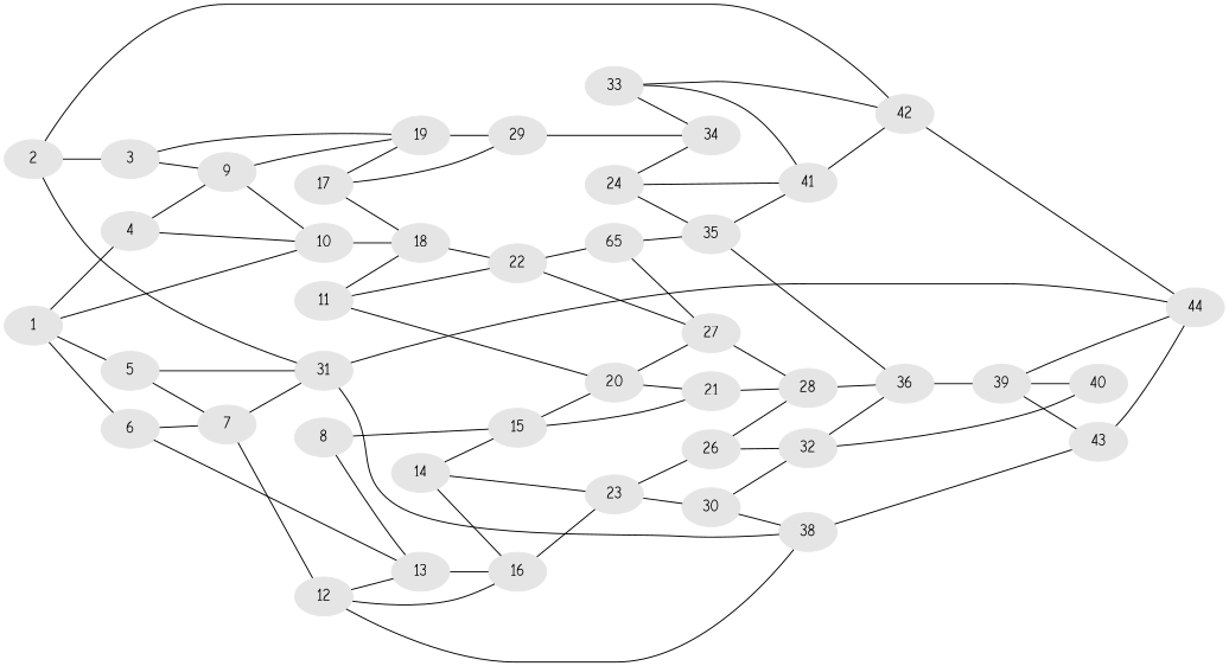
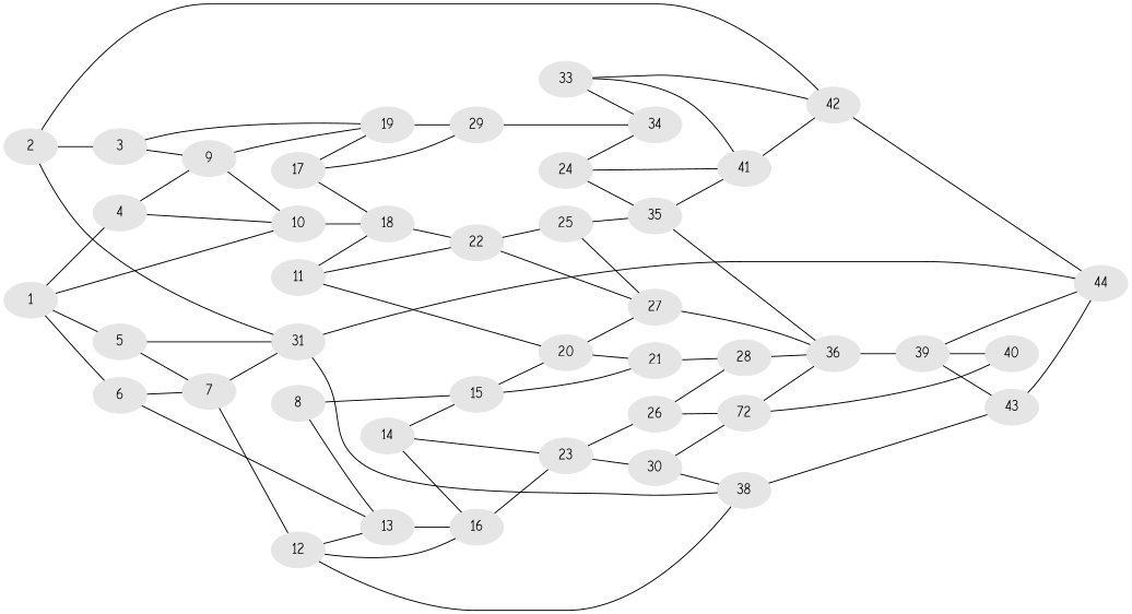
  graph {
    fontname="Comic Neue"
    rankdir=LR
    node [color=gray90 fontname="Comic Neue" style=filled]
    edge [fontname="Comic Neue" weight=1.0]
    1
    4
    5
    6
    10
    9
    31
    7
    13
    11
    18
    20
    22
    2
    3
    42
    19
    38
    44
    29
    12
    8
    15
    16
    21
    27
-   25 [label=65]
+   25
    23
    43
    14
    26
    30
    28
    17
    34
    36
    35
-   32
+   32 [label=72]
    24
    41
    40
    39
    33
    1 -- 4
    1 -- 5
    1 -- 6
    1 -- 10
    4 -- 10
    4 -- 9
    5 -- 31
    5 -- 7
    6 -- 7
    6 -- 13
    10 -- 18
    9 -- 10
    9 -- 19
    31 -- 38
    31 -- 44
    7 -- 31
    7 -- 12
    13 -- 16
    11 -- 18
    11 -- 20
    11 -- 22
    18 -- 22
    20 -- 21
    20 -- 27
    22 -- 27
    22 -- 25
    2 -- 31
    2 -- 3
    2 -- 42
    3 -- 9
    3 -- 19
    42 -- 44
    19 -- 29
    38 -- 43
    29 -- 34 [weight=2.0]
    12 -- 13
    12 -- 38
    12 -- 16
    8 -- 13
    8 -- 15
    15 -- 20
    15 -- 21
    16 -- 23
    21 -- 28
-   27 -- 28
+   27 -- 36
    25 -- 27
    25 -- 35
    23 -- 26
    23 -- 30
    43 -- 44
    14 -- 15
    14 -- 16
    14 -- 23
    26 -- 28
    26 -- 32
    30 -- 38
    30 -- 32
    28 -- 36
    17 -- 18
    17 -- 19
    17 -- 29
    36 -- 39
    35 -- 36
    35 -- 41
    32 -- 36
    32 -- 40
    24 -- 34
    24 -- 35
    24 -- 41
    41 -- 42
    39 -- 44
    39 -- 43
    39 -- 40
    33 -- 42
    33 -- 34
    33 -- 41
  }
